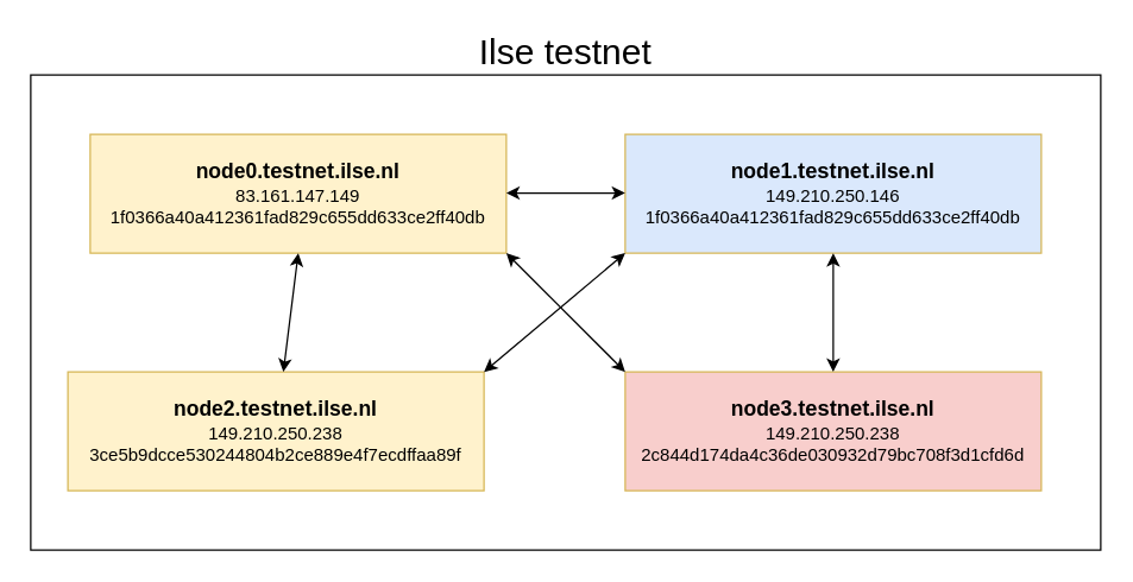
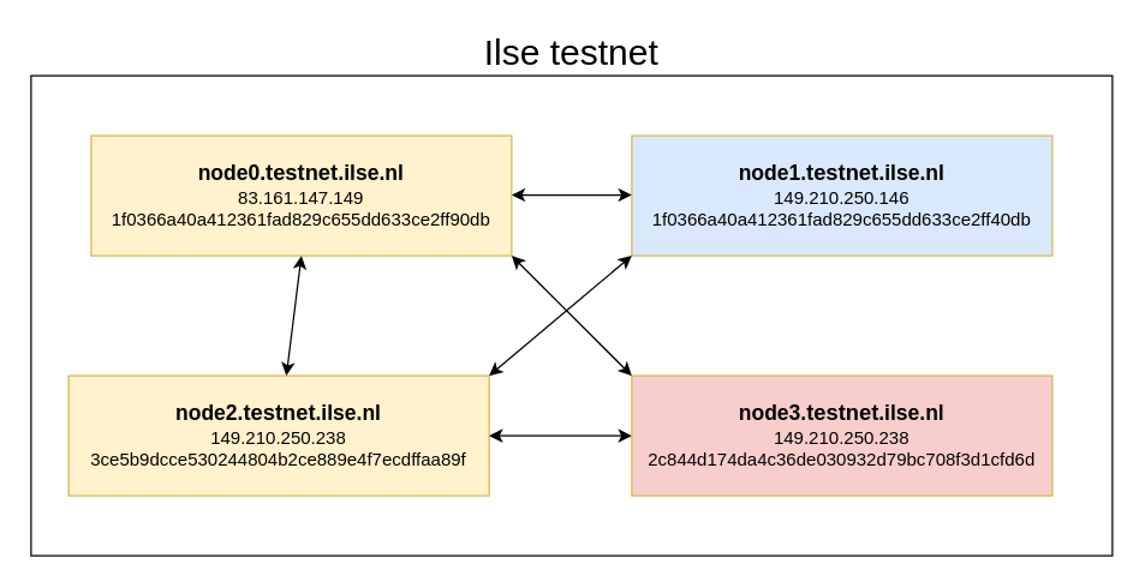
  <mxCell id="0" />
  <mxCell id="1" parent="0" />
  <mxCell id="2" value="&lt;h1&gt;&lt;br&gt;&lt;/h1&gt;" style="rounded=0;whiteSpace=wrap;html=1;fontSize=14;align=center;" vertex="1" parent="1"><mxGeometry x="20" y="50" width="720" height="320" as="geometry" /></mxCell>
- <mxCell id="3" value="&lt;b&gt;&lt;font style=&quot;font-size: 14px&quot;&gt;node0.&lt;/font&gt;&lt;/b&gt;&lt;span id=&quot;docs-internal-guid-7cc5f453-7fff-6f5f-665c-29763454acb6&quot;&gt;&lt;span style=&quot;font-size: 11pt ; font-family: &amp;#34;arial&amp;#34; ; background-color: transparent ; vertical-align: baseline&quot;&gt;&lt;b&gt;testnet.&lt;/b&gt;&lt;/span&gt;&lt;/span&gt;&lt;b&gt;&lt;font style=&quot;font-size: 14px&quot;&gt;ilse.nl&lt;/font&gt;&lt;/b&gt;&lt;br&gt;&lt;span&gt;83.161.147.149&lt;/span&gt;&lt;br&gt;&lt;span&gt;1f0366a40a412361fad829c655dd633ce2ff40db&lt;/span&gt;" style="rounded=0;whiteSpace=wrap;html=1;fillColor=#fff2cc;strokeColor=#d6b656;" vertex="1" parent="1"><mxGeometry x="60" y="90" width="280" height="80" as="geometry" /></mxCell>
+ <mxCell id="3" value="&lt;b&gt;&lt;font style=&quot;font-size: 14px&quot;&gt;node0.&lt;/font&gt;&lt;/b&gt;&lt;span id=&quot;docs-internal-guid-7cc5f453-7fff-6f5f-665c-29763454acb6&quot;&gt;&lt;span style=&quot;font-size: 11pt ; font-family: &amp;#34;arial&amp;#34; ; background-color: transparent ; vertical-align: baseline&quot;&gt;&lt;b&gt;testnet.&lt;/b&gt;&lt;/span&gt;&lt;/span&gt;&lt;b&gt;&lt;font style=&quot;font-size: 14px&quot;&gt;ilse.nl&lt;/font&gt;&lt;/b&gt;&lt;br&gt;&lt;span&gt;83.161.147.149&lt;/span&gt;&lt;br&gt;&lt;span&gt;1f0366a40a412361fad829c655dd633ce2ff90db&lt;/span&gt;" style="rounded=0;whiteSpace=wrap;html=1;fillColor=#fff2cc;strokeColor=#d6b656;" vertex="1" parent="1"><mxGeometry x="60" y="90" width="280" height="80" as="geometry" /></mxCell>
  <mxCell id="4" value="&lt;b&gt;&lt;font style=&quot;font-size: 14px&quot;&gt;node1.&lt;/font&gt;&lt;/b&gt;&lt;b style=&quot;font-family: &amp;#34;arial&amp;#34; ; font-size: 14.667px&quot;&gt;testnet.&lt;/b&gt;&lt;b&gt;&lt;font style=&quot;font-size: 14px&quot;&gt;ilse.nl&lt;/font&gt;&lt;/b&gt;&lt;br&gt;149.210.250.146&lt;br&gt;&lt;span&gt;1f0366a40a412361fad829c655dd633ce2ff40db&lt;/span&gt;" style="rounded=0;whiteSpace=wrap;html=1;fillColor=#dae8fc;strokeColor=#d6b656;" vertex="1" parent="1"><mxGeometry x="420" y="90" width="280" height="80" as="geometry" /></mxCell>
  <mxCell id="5" value="&lt;b&gt;&lt;font style=&quot;font-size: 14px&quot;&gt;node2.&lt;/font&gt;&lt;/b&gt;&lt;b style=&quot;font-family: &amp;#34;arial&amp;#34; ; font-size: 14.667px&quot;&gt;testnet&lt;/b&gt;&lt;b&gt;&lt;font style=&quot;font-size: 14px&quot;&gt;.ilse.nl&lt;/font&gt;&lt;/b&gt;&lt;br&gt;149.210.250.238&lt;br&gt;3ce5b9dcce530244804b2ce889e4f7ecdffaa89f" style="rounded=0;whiteSpace=wrap;html=1;fillColor=#fff2cc;strokeColor=#d6b656;" vertex="1" parent="1"><mxGeometry x="45" y="250" width="280" height="80" as="geometry" /></mxCell>
  <mxCell id="6" value="&lt;b&gt;&lt;font style=&quot;font-size: 14px&quot;&gt;node3.&lt;/font&gt;&lt;/b&gt;&lt;b style=&quot;font-family: &amp;#34;arial&amp;#34; ; font-size: 14.667px&quot;&gt;testnet&lt;/b&gt;&lt;b&gt;&lt;font style=&quot;font-size: 14px&quot;&gt;.ilse.nl&lt;/font&gt;&lt;/b&gt;&lt;br&gt;149.210.250.238&lt;br&gt;2c844d174da4c36de030932d79bc708f3d1cfd6d" style="rounded=0;whiteSpace=wrap;html=1;fillColor=#f8cecc;strokeColor=#d6b656;" vertex="1" parent="1"><mxGeometry x="420" y="250" width="280" height="80" as="geometry" /></mxCell>
  <mxCell id="7" value="" style="endArrow=classic;startArrow=classic;html=1;rounded=0;fontSize=24;entryX=0.5;entryY=1;entryDx=0;entryDy=0;" edge="1" parent="1" source="5" target="3"><mxGeometry width="50" height="50" relative="1" as="geometry"><mxPoint x="370" y="390" as="sourcePoint" /><mxPoint x="420" y="340" as="targetPoint" /></mxGeometry></mxCell>
+ <mxCell id="8" value="" style="endArrow=classic;startArrow=classic;html=1;rounded=0;fontSize=24;entryX=0;entryY=0.5;entryDx=0;entryDy=0;exitX=1;exitY=0.5;exitDx=0;exitDy=0;" edge="1" parent="1" source="5" target="6"><mxGeometry width="50" height="50" relative="1" as="geometry"><mxPoint x="210" y="260" as="sourcePoint" /><mxPoint x="210" y="180" as="targetPoint" /></mxGeometry></mxCell>
  <mxCell id="9" value="" style="endArrow=classic;startArrow=classic;html=1;rounded=0;fontSize=24;entryX=0;entryY=0.5;entryDx=0;entryDy=0;exitX=1;exitY=0.5;exitDx=0;exitDy=0;" edge="1" parent="1"><mxGeometry width="50" height="50" relative="1" as="geometry"><mxPoint x="340" y="129.5" as="sourcePoint" /><mxPoint x="420" y="129.5" as="targetPoint" /></mxGeometry></mxCell>
- <mxCell id="10" value="" style="endArrow=classic;startArrow=classic;html=1;rounded=0;fontSize=24;entryX=0.5;entryY=0;entryDx=0;entryDy=0;exitX=0.5;exitY=1;exitDx=0;exitDy=0;" edge="1" parent="1" source="4" target="6"><mxGeometry width="50" height="50" relative="1" as="geometry"><mxPoint x="350" y="139.5" as="sourcePoint" /><mxPoint x="430" y="139.5" as="targetPoint" /></mxGeometry></mxCell>
  <mxCell id="11" value="" style="endArrow=classic;startArrow=classic;html=1;rounded=0;fontSize=24;entryX=0;entryY=0;entryDx=0;entryDy=0;exitX=1;exitY=1;exitDx=0;exitDy=0;" edge="1" parent="1" source="3" target="6"><mxGeometry width="50" height="50" relative="1" as="geometry"><mxPoint x="570" y="180" as="sourcePoint" /><mxPoint x="570" y="260" as="targetPoint" /></mxGeometry></mxCell>
  <mxCell id="12" value="" style="endArrow=classic;startArrow=classic;html=1;rounded=0;fontSize=24;entryX=1;entryY=0;entryDx=0;entryDy=0;exitX=0;exitY=1;exitDx=0;exitDy=0;" edge="1" parent="1" source="4" target="5"><mxGeometry width="50" height="50" relative="1" as="geometry"><mxPoint x="350" y="180" as="sourcePoint" /><mxPoint x="430" y="260" as="targetPoint" /></mxGeometry></mxCell>
  <mxCell id="13" value="Ilse testnet" style="text;html=1;strokeColor=none;fillColor=none;align=center;verticalAlign=middle;whiteSpace=wrap;rounded=0;fontSize=24;" vertex="1" parent="1"><mxGeometry x="300" y="20" width="160" height="30" as="geometry" /></mxCell>
